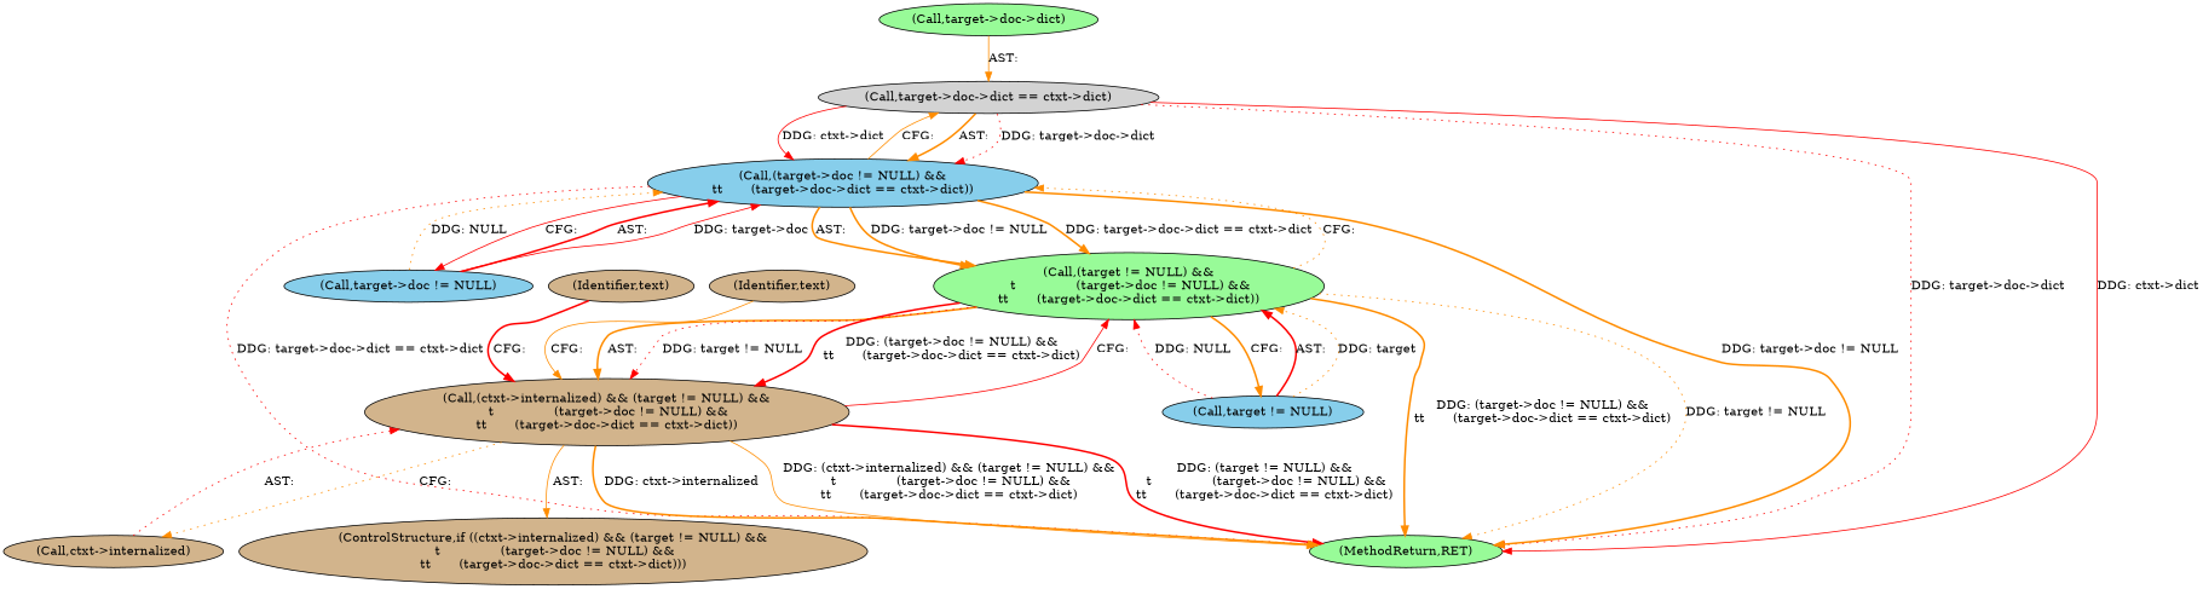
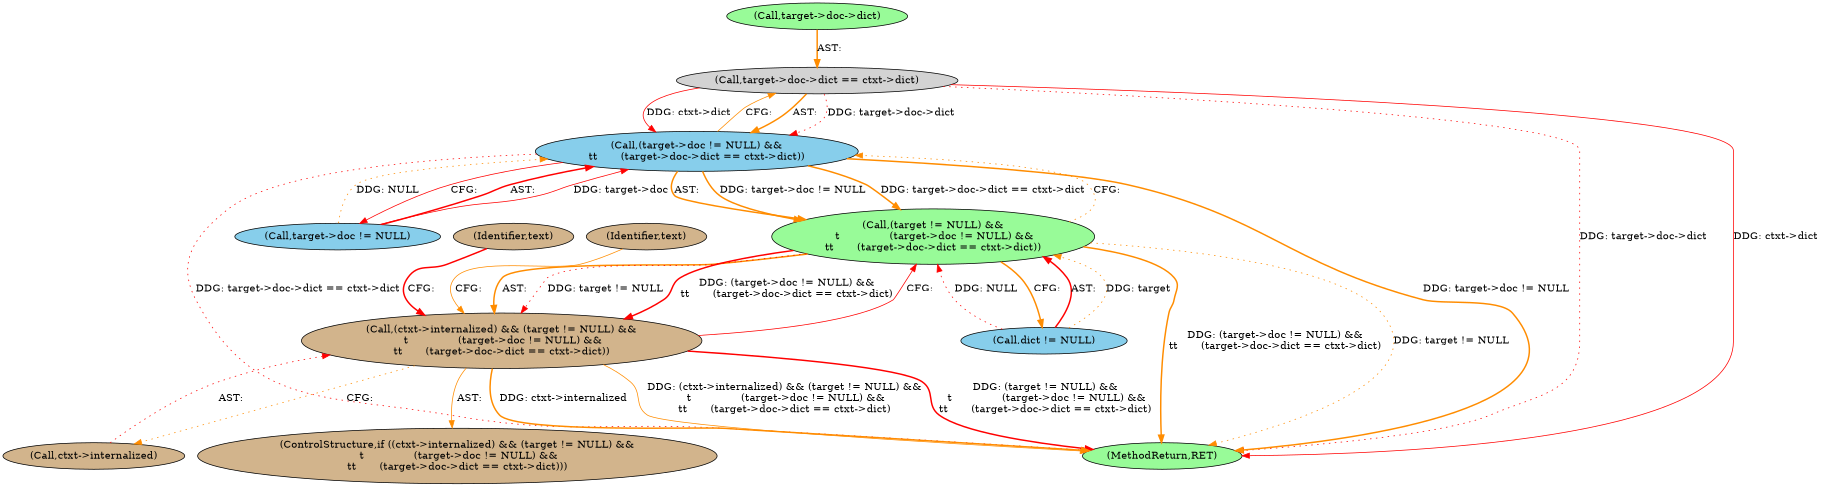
  digraph {
    node [fillcolor=tan style=filled]
    edge [color=darkorange style=bold]
    n1 [fillcolor=lightgrey label="(Call,target->doc->dict == ctxt->dict)"]
    n2 [fillcolor=skyblue label="(Call,(target->doc != NULL) &&\n\t\t       (target->doc->dict == ctxt->dict))"]
    n3 [fillcolor=palegreen label="(MethodReturn,RET)"]
    n4 [fillcolor=palegreen label="(Call,(target != NULL) &&\n \t               (target->doc != NULL) &&\n\t\t       (target->doc->dict == ctxt->dict))"]
    n5 [fillcolor=skyblue label="(Call,target->doc != NULL)"]
    n6 [label="(Call,(ctxt->internalized) && (target != NULL) &&\n \t               (target->doc != NULL) &&\n\t\t       (target->doc->dict == ctxt->dict))"]
-   n7 [fillcolor=skyblue label="(Call,target != NULL)"]
+   n7 [fillcolor=skyblue label="(Call,dict != NULL)"]
    n8 [label="(Call,ctxt->internalized)"]
    n9 [label="(ControlStructure,if ((ctxt->internalized) && (target != NULL) &&\n \t               (target->doc != NULL) &&\n\t\t       (target->doc->dict == ctxt->dict)))"]
    n10 [fillcolor=palegreen label="(Call,target->doc->dict)"]
    n11 [label="(Identifier,text)"]
    n12 [label="(Identifier,text)"]
    n1 -> n2 [label="AST: "]
    n1 -> n2 [color=red label="DDG: target->doc->dict" style=dotted]
    n1 -> n2 [color=red label="DDG: ctxt->dict" style=solid]
    n1 -> n3 [color=red label="DDG: target->doc->dict" style=dotted]
    n1 -> n3 [color=red label="DDG: ctxt->dict" style=solid]
    n2 -> n1 [label="CFG: " style=solid]
    n2 -> n3 [label="DDG: target->doc != NULL"]
    n2 -> n3 [color=red label="DDG: target->doc->dict == ctxt->dict" style=dotted]
    n2 -> n4 [label="AST: "]
    n2 -> n4 [label="DDG: target->doc != NULL"]
    n2 -> n4 [label="DDG: target->doc->dict == ctxt->dict"]
    n2 -> n5 [color=red label="CFG: " style=solid]
    n4 -> n2 [label="CFG: " style=dotted]
    n4 -> n3 [label="DDG: (target->doc != NULL) &&\n\t\t       (target->doc->dict == ctxt->dict)"]
    n4 -> n3 [label="DDG: target != NULL" style=dotted]
    n4 -> n6 [label="AST: "]
    n4 -> n6 [color=red label="DDG: target != NULL" style=dotted]
    n4 -> n6 [color=red label="DDG: (target->doc != NULL) &&\n\t\t       (target->doc->dict == ctxt->dict)"]
    n4 -> n7 [label="CFG: "]
    n5 -> n2 [color=red label="AST: "]
    n5 -> n2 [color=red label="DDG: target->doc" style=solid]
    n5 -> n2 [label="DDG: NULL" style=dotted]
    n6 -> n3 [label="DDG: (ctxt->internalized) && (target != NULL) &&\n \t               (target->doc != NULL) &&\n\t\t       (target->doc->dict == ctxt->dict)" style=solid]
    n6 -> n3 [color=red label="DDG: (target != NULL) &&\n \t               (target->doc != NULL) &&\n\t\t       (target->doc->dict == ctxt->dict)"]
    n6 -> n3 [label="DDG: ctxt->internalized"]
    n6 -> n4 [color=red label="CFG: " style=solid]
    n6 -> n8 [label="CFG: " style=dotted]
    n6 -> n9 [label="AST: " style=solid]
    n7 -> n4 [color=red label="AST: "]
    n7 -> n4 [label="DDG: target" style=dotted]
    n7 -> n4 [color=red label="DDG: NULL" style=dotted]
    n8 -> n6 [color=red label="AST: " style=dotted]
-   n10 -> n1 [label="AST: " style=solid]
+   n10 -> n1 [label="AST: "]
    n11 -> n6 [color=red label="CFG: "]
    n12 -> n6 [label="CFG: " style=solid]
  }
